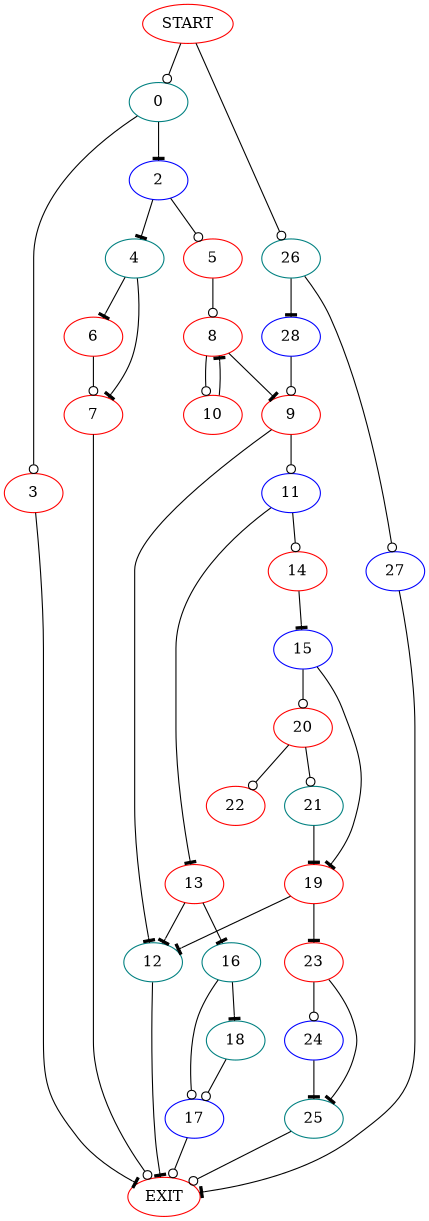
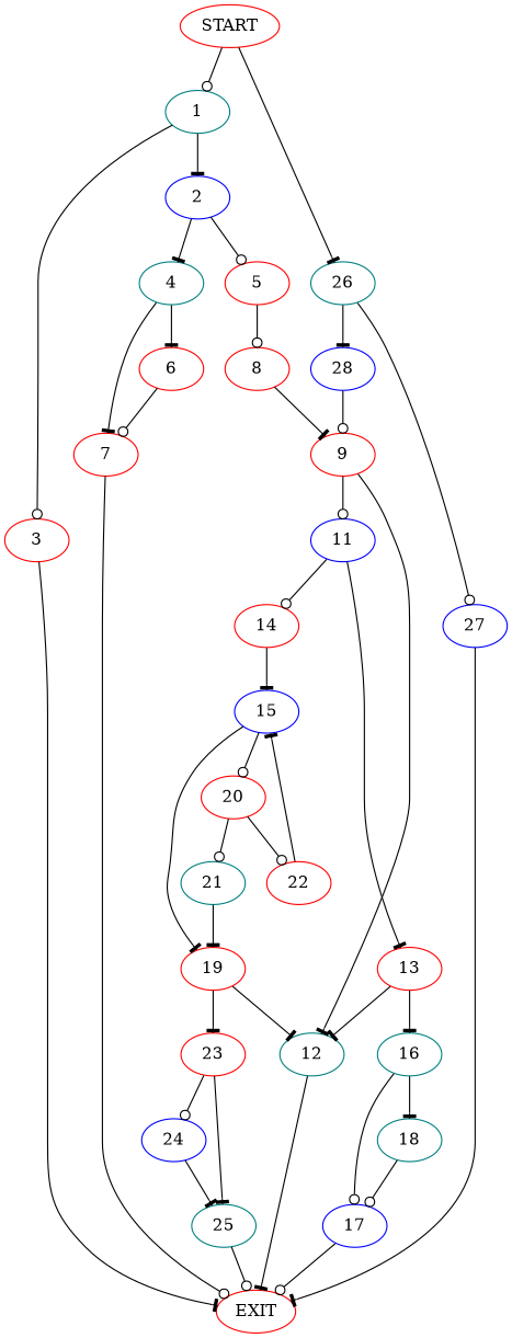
  digraph {
    node [color=red]
    edge [arrowhead=tee]
    n1 [label=START]
-   1 [color=teal label=0]
+   1 [color=teal]
    26 [color=teal]
    2 [color=blue]
    3
    27 [color=blue]
    28 [color=blue]
    n8 [label=EXIT]
    4 [color=teal]
    5
    6
    7
    8
    9
-   10
    11 [color=blue]
    12 [color=teal]
    13
    14
    16 [color=teal]
    15 [color=blue]
    17 [color=blue]
    18 [color=teal]
    19
    20
    23
    21 [color=teal]
    22
    24 [color=blue]
    25 [color=teal]
    n1 -> 1 [arrowhead=odot]
-   n1 -> 26 [arrowhead=odot]
+   n1 -> 26
    1 -> 2
    1 -> 3 [arrowhead=odot]
    26 -> 27 [arrowhead=odot]
    26 -> 28
    2 -> 4
    2 -> 5 [arrowhead=odot]
    3 -> n8
    27 -> n8
    28 -> 9 [arrowhead=odot]
    4 -> 6
    4 -> 7
    5 -> 8 [arrowhead=odot]
    6 -> 7 [arrowhead=odot]
    7 -> n8 [arrowhead=odot]
    8 -> 9
-   8 -> 10 [arrowhead=odot]
    9 -> 11 [arrowhead=odot]
    9 -> 12
-   10 -> 8
    11 -> 13
    11 -> 14 [arrowhead=odot]
    12 -> n8
    13 -> 12
    13 -> 16
    14 -> 15
    16 -> 17 [arrowhead=odot]
    16 -> 18
    15 -> 19
    15 -> 20 [arrowhead=odot]
    17 -> n8 [arrowhead=odot]
    18 -> 17 [arrowhead=odot]
    19 -> 12
    19 -> 23
    20 -> 21 [arrowhead=odot]
    20 -> 22 [arrowhead=odot]
    23 -> 24 [arrowhead=odot]
    23 -> 25
    21 -> 19
+   22 -> 15
    24 -> 25
    25 -> n8 [arrowhead=odot]
  }
